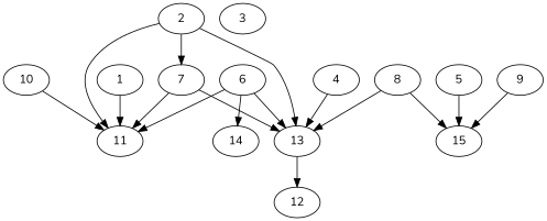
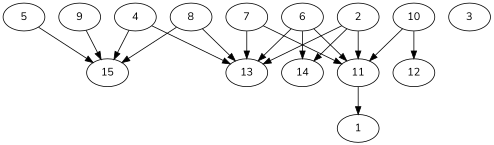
  digraph {
    fontname=Nunito
    node [alpha=0.18 fontname=Nunito]
    edge [fontname=Nunito]
    1 [expect_size=38946816]
    11 [alpha=0.12 expect_size=44417024]
    2 [alpha=0.06 expect_size=40973312]
    13 [alpha=0.12 expect_size=7530496]
    14 [alpha=0.12 expect_size=27427840]
    3 [alpha=0.08 expect_size=9347072]
    4 [expect_size=12430336]
    15 [alpha=0.14 expect_size=22774784]
    5 [alpha=0.14 expect_size=21380096]
    6 [alpha=0.20 expect_size=22522880]
    7 [alpha=0.13 expect_size=43923456]
    8 [expect_size=30543872]
    9 [alpha=0.03 expect_size=44872704]
    10 [alpha=0.04 expect_size=8608768]
    12 [alpha=0.15 expect_size=39422976]
-   1 -> 11
+   11 -> 1
    2 -> 11
    2 -> 13
-   2 -> 7
+   2 -> 14
    4 -> 13
+   4 -> 15
    5 -> 15
    6 -> 11
    6 -> 13
    6 -> 14
    7 -> 11
    7 -> 13
    8 -> 13
    8 -> 15
    9 -> 15
    10 -> 11
-   13 -> 12
+   10 -> 12
  }
